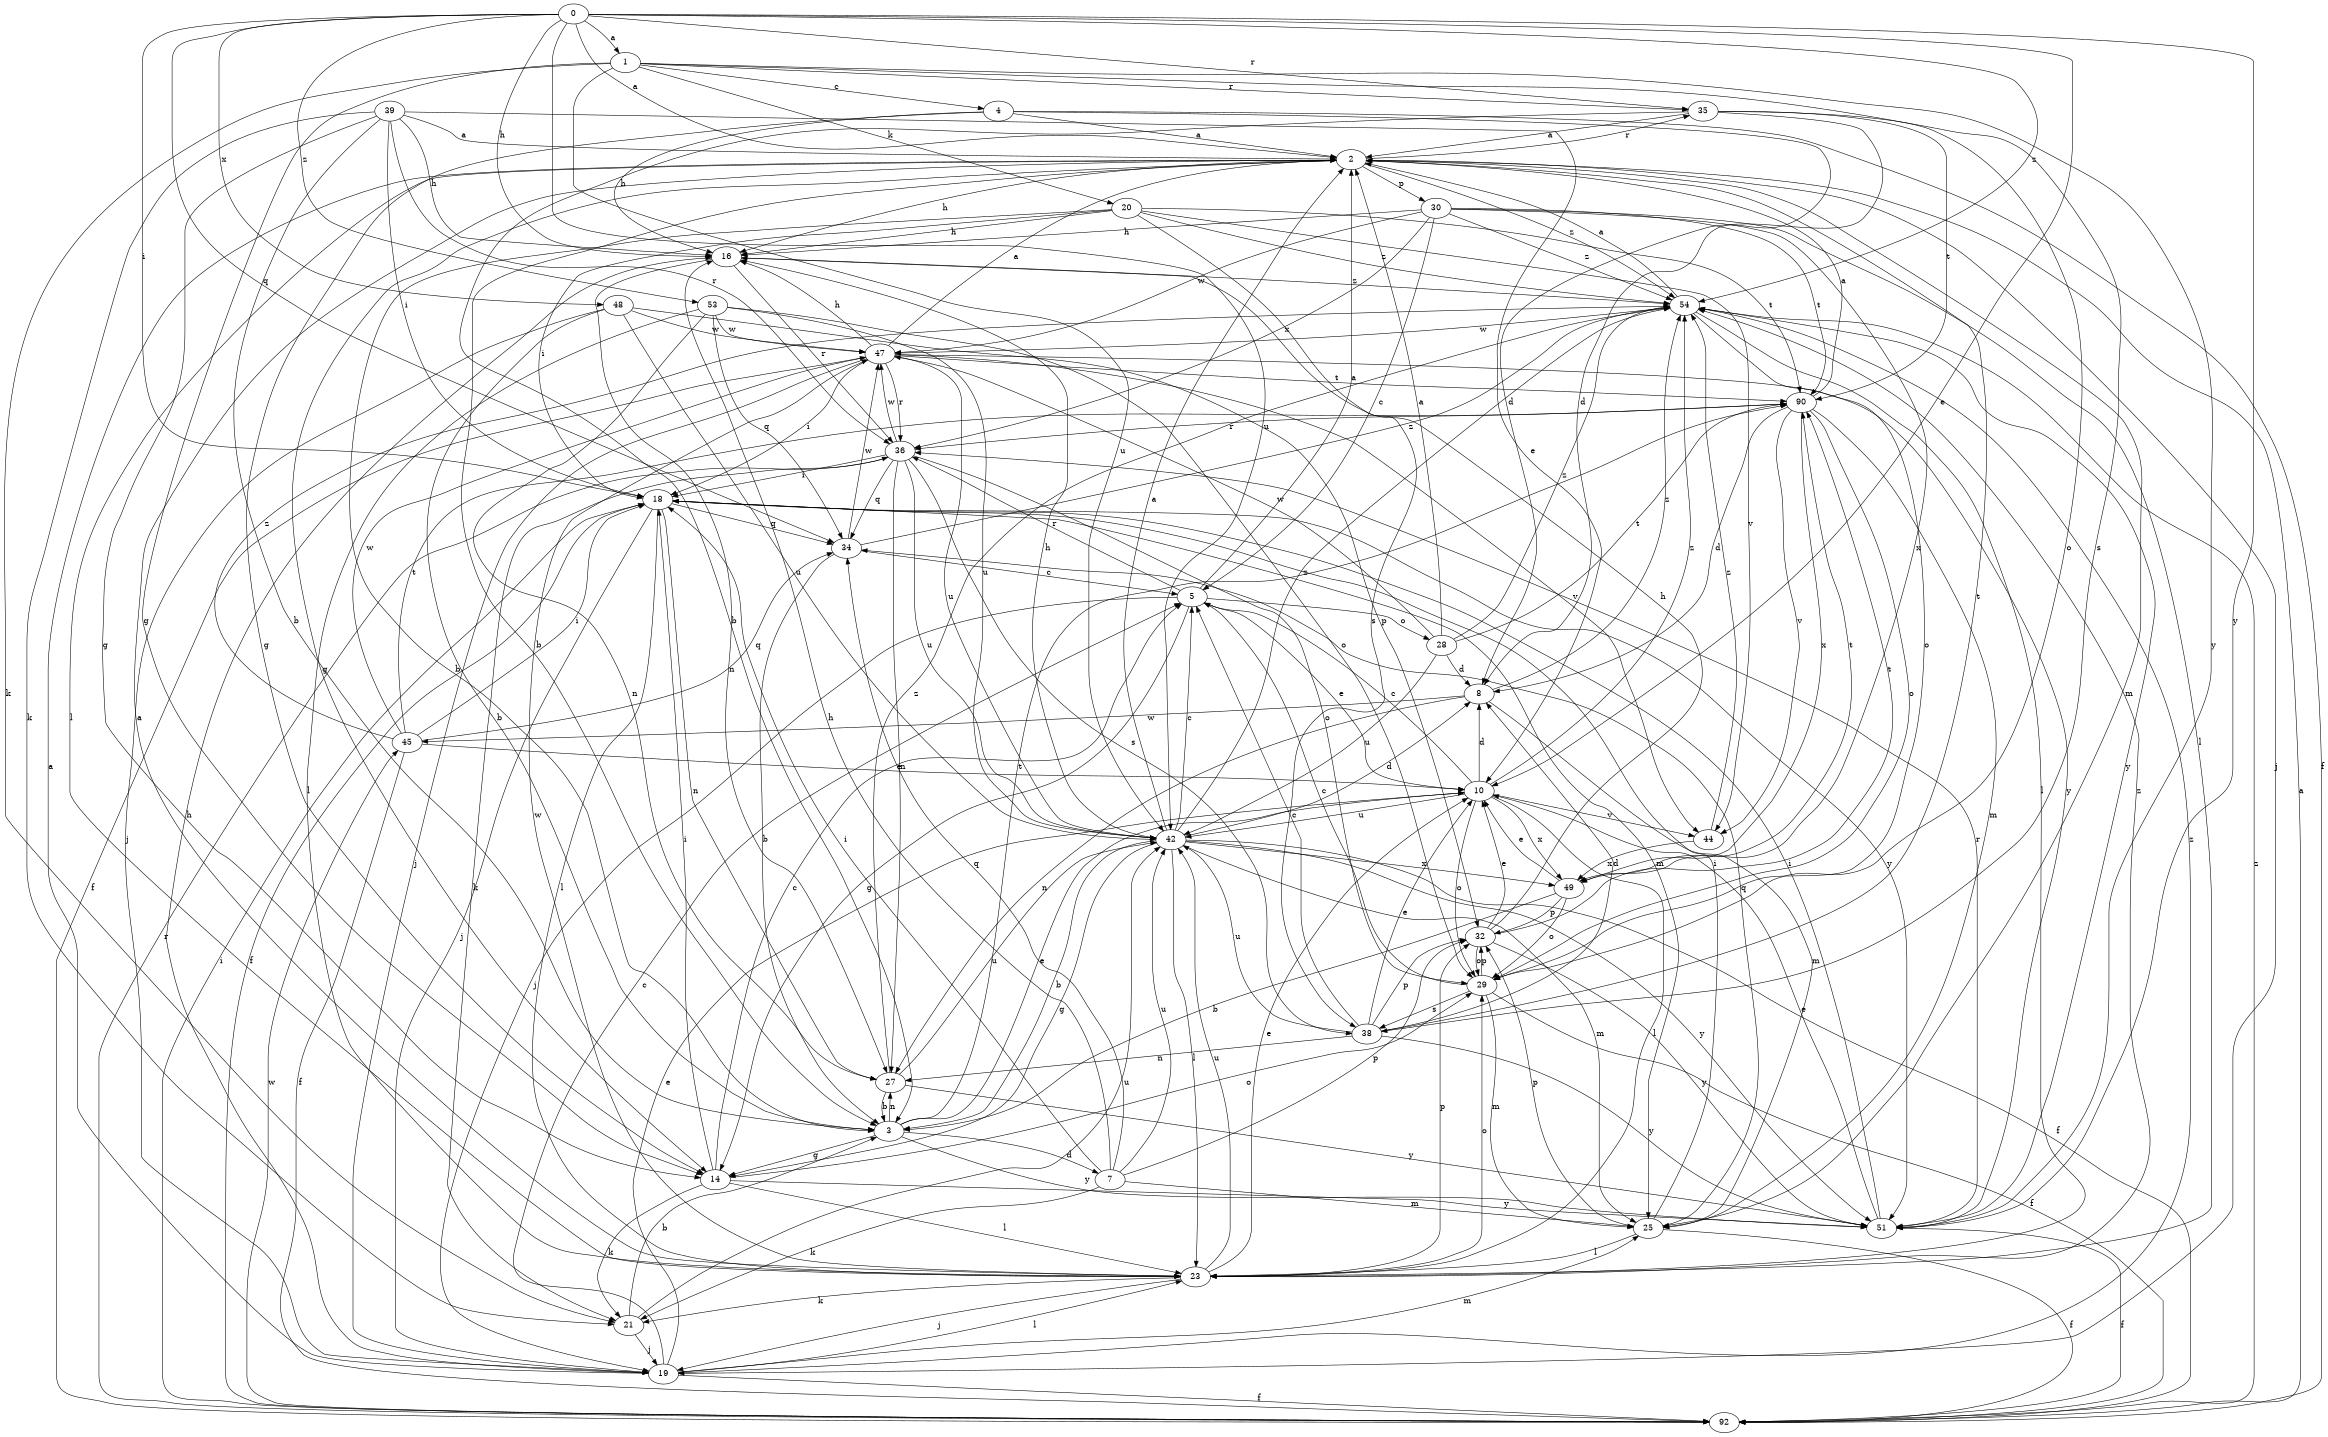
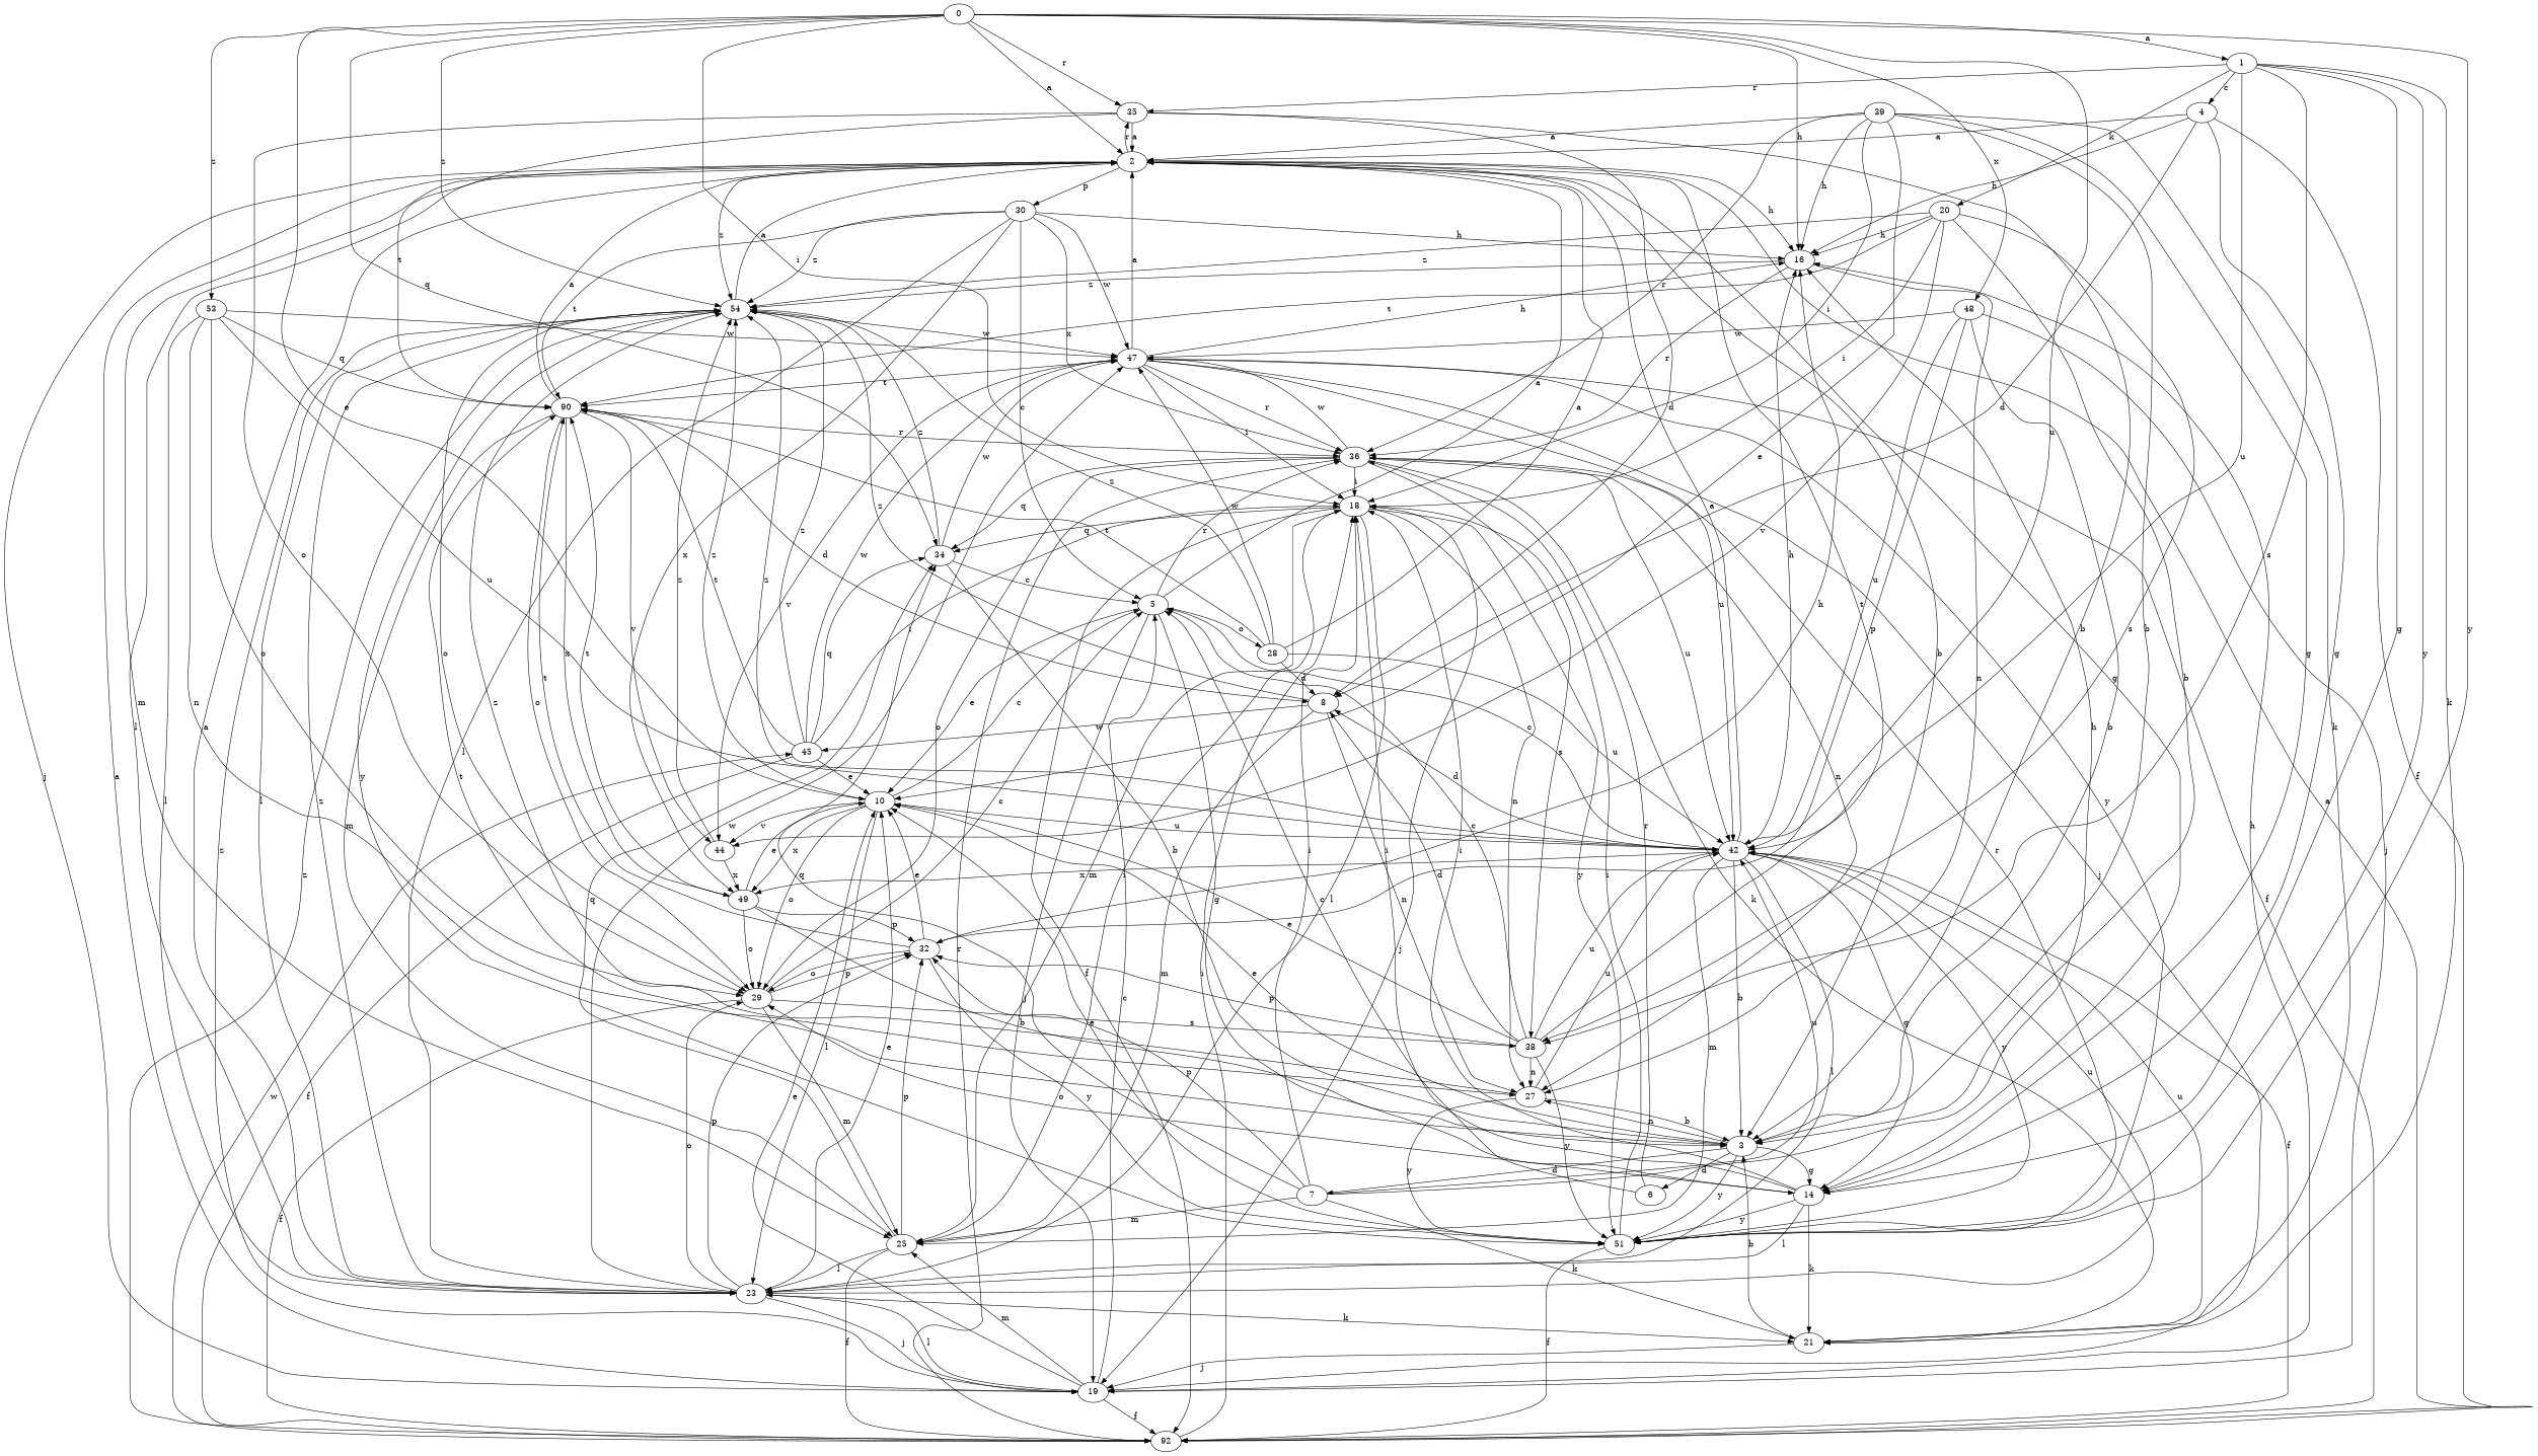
  strict digraph {
    0
    1
    2
    10
    16
    18
    34
    35
    42
    48
    51
    53
    54
    4
    14
    20
    21
    38
    3
    19
    23
    25
    30
    8
    5
    29
    44
    49
    27
    36
    n31 [label=92]
    47
    n33 [label=90]
    39
    32
+   6
    7
    45
    28
    0 -> 1 [label=a]
    0 -> 2 [label=a]
    0 -> 10 [label=e]
    0 -> 16 [label=h]
    0 -> 18 [label=i]
    0 -> 34 [label=q]
    0 -> 35 [label=r]
    0 -> 42 [label=u]
    0 -> 48 [label=x]
    0 -> 51 [label=y]
    0 -> 53 [label=z]
    0 -> 54 [label=z]
    1 -> 35 [label=r]
    1 -> 42 [label=u]
    1 -> 51 [label=y]
    1 -> 4 [label=c]
    1 -> 14 [label=g]
    1 -> 20 [label=k]
    1 -> 21 [label=k]
    1 -> 38 [label=s]
    2 -> 16 [label=h]
    2 -> 35 [label=r]
    2 -> 54 [label=z]
    2 -> 14 [label=g]
    2 -> 3 [label=b]
    2 -> 19 [label=j]
    2 -> 23 [label=l]
    2 -> 25 [label=m]
    2 -> 30 [label=p]
    10 -> 42 [label=u]
    10 -> 54 [label=z]
    10 -> 23 [label=l]
-   10 -> 8 [label=d]
    10 -> 5 [label=c]
    10 -> 29 [label=o]
    10 -> 44 [label=v]
    10 -> 49 [label=x]
    16 -> 54 [label=z]
    16 -> 27 [label=n]
    16 -> 36 [label=r]
    18 -> 34 [label=q]
    18 -> 51 [label=y]
    18 -> 19 [label=j]
    18 -> 23 [label=l]
    18 -> 25 [label=m]
    18 -> 27 [label=n]
    18 -> n31 [label=f]
    34 -> 54 [label=z]
    34 -> 3 [label=b]
    34 -> 5 [label=c]
    34 -> 47 [label=w]
    35 -> 2 [label=a]
    35 -> 3 [label=b]
    35 -> 8 [label=d]
    35 -> 29 [label=o]
    35 -> n33 [label=t]
    42 -> 2 [label=a]
    42 -> 16 [label=h]
    42 -> 51 [label=y]
    42 -> 54 [label=z]
    42 -> 14 [label=g]
    42 -> 3 [label=b]
    42 -> 23 [label=l]
    42 -> 25 [label=m]
    42 -> 8 [label=d]
    42 -> 5 [label=c]
    42 -> 49 [label=x]
    42 -> n31 [label=f]
    48 -> 42 [label=u]
    48 -> 3 [label=b]
    48 -> 19 [label=j]
    48 -> 47 [label=w]
    48 -> 32 [label=p]
    51 -> 10 [label=e]
    51 -> 18 [label=i]
    51 -> 36 [label=r]
    51 -> n31 [label=f]
-   53 -> 34 [label=q]
+   53 -> n33 [label=q]
    53 -> 42 [label=u]
    53 -> 23 [label=l]
    53 -> 29 [label=o]
    53 -> 27 [label=n]
    53 -> 47 [label=w]
    54 -> 2 [label=a]
    54 -> 51 [label=y]
    54 -> 23 [label=l]
    54 -> 29 [label=o]
    54 -> 47 [label=w]
    4 -> 2 [label=a]
    4 -> 16 [label=h]
    4 -> 14 [label=g]
    4 -> 8 [label=d]
    4 -> n31 [label=f]
    14 -> 18 [label=i]
    14 -> 51 [label=y]
    14 -> 21 [label=k]
    14 -> 23 [label=l]
    14 -> 5 [label=c]
    14 -> 29 [label=o]
    20 -> 16 [label=h]
    20 -> 18 [label=i]
    20 -> 54 [label=z]
    20 -> 38 [label=s]
    20 -> 3 [label=b]
    20 -> 44 [label=v]
    20 -> n33 [label=t]
    21 -> 42 [label=u]
    21 -> 3 [label=b]
    21 -> 19 [label=j]
    38 -> 2 [label=t]
    38 -> 10 [label=e]
    38 -> 42 [label=u]
    38 -> 51 [label=y]
    38 -> 8 [label=d]
    38 -> 5 [label=c]
    38 -> 27 [label=n]
    38 -> 32 [label=p]
    3 -> 10 [label=e]
    3 -> 51 [label=y]
    3 -> 14 [label=g]
    3 -> 27 [label=n]
    3 -> n33 [label=t]
+   3 -> 6 [label=d]
    3 -> 7 [label=d]
    19 -> 2 [label=a]
    19 -> 10 [label=e]
    19 -> 16 [label=h]
    19 -> 54 [label=z]
    19 -> 23 [label=l]
    19 -> 25 [label=m]
    19 -> 5 [label=c]
    19 -> n31 [label=f]
    23 -> 2 [label=a]
    23 -> 10 [label=e]
    23 -> 42 [label=u]
    23 -> 54 [label=z]
    23 -> 21 [label=k]
    23 -> 19 [label=j]
    23 -> 29 [label=o]
    23 -> 47 [label=w]
    23 -> 32 [label=p]
    25 -> 18 [label=i]
    25 -> 34 [label=q]
    25 -> 23 [label=l]
    25 -> n31 [label=f]
    25 -> 32 [label=p]
    30 -> 16 [label=h]
    30 -> 54 [label=z]
    30 -> 23 [label=l]
    30 -> 5 [label=c]
    30 -> 49 [label=x]
    30 -> 36 [label=x]
    30 -> 47 [label=w]
    30 -> n33 [label=t]
    8 -> 54 [label=z]
    8 -> 25 [label=m]
    8 -> 27 [label=n]
    8 -> 45 [label=w]
    5 -> 2 [label=a]
    5 -> 10 [label=e]
    5 -> 14 [label=g]
    5 -> 19 [label=j]
    5 -> 36 [label=r]
    5 -> 28 [label=o]
    29 -> 38 [label=s]
    29 -> 25 [label=m]
    29 -> 5 [label=c]
    29 -> n31 [label=f]
    29 -> 32 [label=p]
    44 -> 54 [label=z]
    44 -> 49 [label=x]
    49 -> 10 [label=e]
    49 -> 3 [label=b]
    49 -> 29 [label=o]
    49 -> n33 [label=t]
    49 -> 32 [label=p]
    27 -> 42 [label=u]
    27 -> 51 [label=y]
    27 -> 54 [label=z]
    27 -> 3 [label=b]
    36 -> 18 [label=i]
    36 -> 34 [label=q]
    36 -> 42 [label=u]
    36 -> 21 [label=k]
    36 -> 38 [label=s]
    36 -> 29 [label=o]
    36 -> 27 [label=n]
    36 -> 47 [label=w]
    n31 -> 2 [label=a]
    n31 -> 18 [label=i]
    n31 -> 54 [label=z]
    n31 -> 36 [label=r]
    n31 -> 45 [label=w]
    47 -> 2 [label=a]
    47 -> 16 [label=h]
    47 -> 18 [label=i]
    47 -> 42 [label=u]
    47 -> 51 [label=y]
    47 -> 19 [label=j]
    47 -> 44 [label=v]
    47 -> 36 [label=r]
    47 -> n31 [label=f]
    47 -> n33 [label=t]
    n33 -> 2 [label=a]
    n33 -> 25 [label=m]
    n33 -> 8 [label=d]
    n33 -> 29 [label=o]
    n33 -> 44 [label=v]
    n33 -> 49 [label=x]
    n33 -> 36 [label=r]
    39 -> 2 [label=a]
    39 -> 10 [label=e]
    39 -> 16 [label=h]
    39 -> 18 [label=i]
    39 -> 14 [label=g]
    39 -> 21 [label=k]
    39 -> 3 [label=b]
    39 -> 36 [label=r]
    32 -> 10 [label=e]
    32 -> 16 [label=h]
    32 -> 51 [label=y]
    32 -> 29 [label=o]
    32 -> n33 [label=t]
+   6 -> 18 [label=i]
+   6 -> 36 [label=r]
    7 -> 16 [label=h]
    7 -> 18 [label=i]
    7 -> 34 [label=q]
    7 -> 42 [label=u]
    7 -> 21 [label=k]
    7 -> 25 [label=m]
    7 -> 32 [label=p]
    45 -> 10 [label=e]
    45 -> 18 [label=i]
    45 -> 34 [label=q]
    45 -> 54 [label=z]
    45 -> n31 [label=f]
    45 -> 47 [label=w]
    45 -> n33 [label=t]
    28 -> 2 [label=a]
    28 -> 42 [label=u]
    28 -> 54 [label=z]
    28 -> 8 [label=d]
    28 -> 47 [label=w]
    28 -> n33 [label=t]
  }
